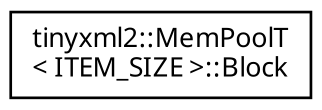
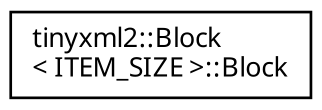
  digraph {
    rankdir=LR
    fontname="Noto Sans"
-   n1 [color=black fillcolor=white fontname="Noto Sans" fontsize=10 height=0.2 label="tinyxml2::MemPoolT\l\< ITEM_SIZE \>::Block" shape=record style=filled width=0.4]
+   n1 [color=black fillcolor=white fontname="Noto Sans" fontsize=10 height=0.2 label="tinyxml2::Block\l\< ITEM_SIZE \>::Block" shape=record style=filled width=0.4]
  }
